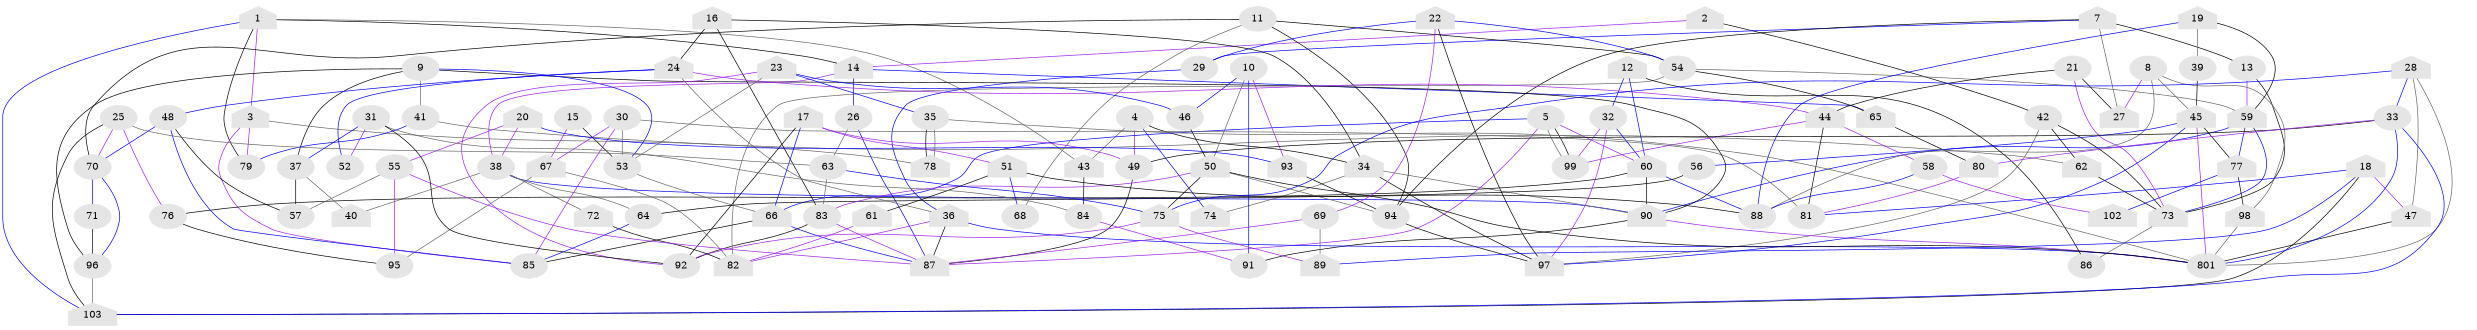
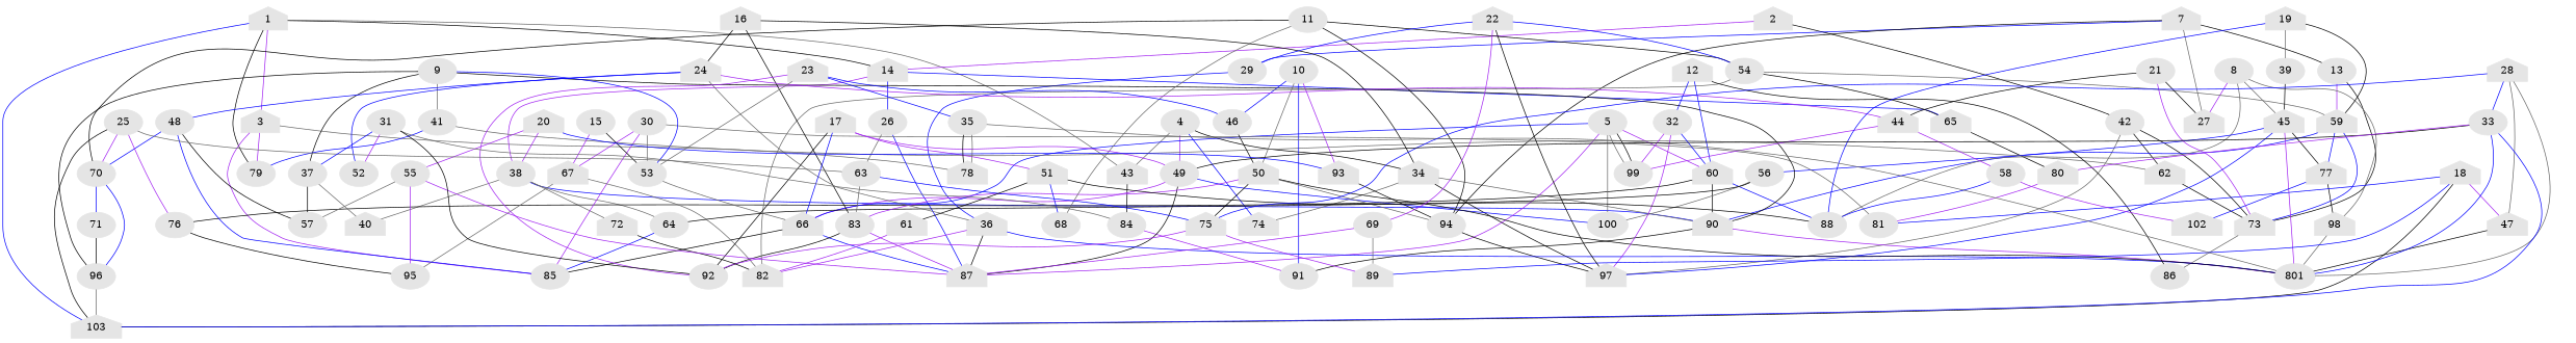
  graph {
    node [color=gray90 shape=ellipse style=filled]
    edge [color=black]
    1 [shape=house]
    3 [shape=house]
    14 [shape=house]
    43 [shape=house]
    79
    103 [shape=house]
    78 [shape=house]
    85
    26
    38
    65 [shape=house]
    84
    2 [shape=house]
    42
    73 [shape=house]
    97 [shape=house]
    62 [shape=house]
    4
    34 [shape=house]
    49
    74 [shape=house]
    90 [shape=house]
    66 [shape=house]
    87 [shape=house]
+   100
    60 [shape=house]
    5
    99
    88
    76
    71
    96
    83
    92
    91
    7 [shape=house]
    13
    27 [shape=house]
    29
    94
    59 [shape=house]
    36 [shape=house]
    8
    45 [shape=house]
    98 [shape=house]
    30
    53
    67 [shape=house]
    81
    n50 [label=801]
    56
    77 [shape=house]
    9
    37
    41
    40 [shape=house]
    57
    10
    46
    50 [shape=house]
    93 [shape=house]
    75 [shape=house]
    11
    54
    68
    70
    82 [shape=house]
    12 [shape=house]
    32
    86
    63
    64
    72 [shape=house]
    80 [shape=house]
    15
    95
    16 [shape=house]
    24 [shape=house]
    44 [shape=house]
    48
    52
    17 [shape=house]
    51 [shape=house]
    61 [shape=house]
    18 [shape=house]
    47 [shape=house]
    89 [shape=house]
    19 [shape=house]
    39
    20 [shape=house]
    55
    21
    58
    22 [shape=house]
    69
    23 [shape=house]
    35
    25
    28 [shape=house]
    33
    31
    102 [shape=house]
    1 -- 3 [color=purple]
    1 -- 14
    1 -- 43 [color=gray40]
    1 -- 79
    1 -- 103 [color=blue]
    3 -- 79 [color=purple]
    3 -- 78 [color=gray40]
    3 -- 85 [color=purple]
    14 -- 26 [color=blue]
    14 -- 38 [color=purple]
    14 -- 65 [color=blue]
    43 -- 84
    26 -- 87 [color=blue]
    26 -- 63 [color=gray40]
    38 -- 90 [color=blue]
    38 -- 40 [color=gray40]
    38 -- 64 [color=gray40]
    38 -- 72 [color=gray40]
    65 -- 80
    84 -- 91 [color=purple]
    2 -- 14 [color=purple]
    2 -- 42
    42 -- 73
    42 -- 97 [color=gray40]
    42 -- 62
    73 -- 86 [color=gray40]
    62 -- 73
    4 -- 43 [color=gray40]
    4 -- 34
    4 -- 49 [color=purple]
    4 -- 74 [color=blue]
    34 -- 97
    34 -- 74 [color=gray40]
    34 -- 90 [color=gray40]
+   49 -- 66 [color=purple]
    49 -- 87
+   49 -- 100 [color=blue]
    90 -- 91
    90 -- n50 [color=purple]
    66 -- 85
    66 -- 87 [color=blue]
    60 -- 90
    60 -- 88 [color=blue]
    60 -- 76
    5 -- 66 [color=blue]
    5 -- 87 [color=purple]
+   5 -- 100 [color=gray40]
    5 -- 60 [color=purple]
    5 -- 99 [color=gray40]
    5 -- 99
    76 -- 95
    71 -- 96
    96 -- 103 [color=gray40]
    83 -- 87 [color=purple]
    83 -- 92
    7 -- 13
    7 -- 27 [color=gray40]
    7 -- 29 [color=blue]
    7 -- 94
    13 -- 73
    13 -- 59 [color=purple]
    29 -- 36 [color=blue]
    94 -- 97
    59 -- 73 [color=blue]
    59 -- 90 [color=blue]
    59 -- 77 [color=blue]
    36 -- 87
    36 -- n50 [color=blue]
    36 -- 82 [color=purple]
    8 -- 88 [color=gray40]
    8 -- 27 [color=purple]
    8 -- 45 [color=gray40]
    8 -- 98 [color=gray40]
    45 -- 97 [color=blue]
    45 -- n50 [color=purple]
    45 -- 56 [color=blue]
    45 -- 77
    98 -- n50 [color=gray40]
    30 -- 85 [color=purple]
    30 -- 53 [color=gray40]
    30 -- 67 [color=purple]
    30 -- 81 [color=gray40]
    53 -- 66 [color=gray40]
    67 -- 82 [color=gray40]
    67 -- 95 [color=gray40]
+   56 -- 100 [color=gray40]
    56 -- 64
    77 -- 98
    77 -- 102 [color=blue]
    9 -- 90
    9 -- 96
    9 -- 53 [color=blue]
    9 -- 37
    9 -- 41 [color=gray40]
    37 -- 40 [color=gray40]
    37 -- 57
    41 -- 79 [color=blue]
    41 -- 62 [color=gray40]
    10 -- 91 [color=blue]
    10 -- 46 [color=blue]
    10 -- 50 [color=gray40]
    10 -- 93 [color=purple]
    46 -- 50
    50 -- 83 [color=purple]
    50 -- 94 [color=gray40]
    50 -- n50
    50 -- 75
    93 -- 94
    75 -- 92 [color=purple]
    75 -- 89 [color=purple]
    11 -- 94
    11 -- 54
    11 -- 68 [color=gray40]
    11 -- 70
    54 -- 65
    54 -- 59 [color=gray40]
    54 -- 82 [color=gray40]
    70 -- 71 [color=blue]
    70 -- 96 [color=blue]
    12 -- 60 [color=blue]
    12 -- 32 [color=blue]
    12 -- 86
    32 -- 97 [color=purple]
    32 -- 60 [color=blue]
    32 -- 99 [color=purple]
    63 -- 83 [color=gray40]
    63 -- 75 [color=blue]
    64 -- 85 [color=blue]
    72 -- 82
    80 -- 81 [color=purple]
    15 -- 53
    15 -- 67 [color=purple]
    16 -- 34
    16 -- 83
    16 -- 24
    24 -- 36 [color=gray40]
    24 -- 44 [color=purple]
    24 -- 48 [color=blue]
    24 -- 52 [color=blue]
    44 -- 99 [color=purple]
-   44 -- 81
    44 -- 58 [color=purple]
    48 -- 85 [color=blue]
    48 -- 57
    48 -- 70 [color=blue]
    17 -- 49 [color=purple]
    17 -- 66 [color=blue]
    17 -- 92
    17 -- 51 [color=purple]
    51 -- 88
    51 -- 68 [color=blue]
    51 -- 61
    61 -- 82 [color=purple]
    18 -- 103
    18 -- 81 [color=blue]
    18 -- 47 [color=purple]
    18 -- 89 [color=blue]
    47 -- n50
    19 -- 88 [color=blue]
    19 -- 59
    19 -- 39 [color=gray40]
    39 -- 45
    20 -- 38 [color=purple]
    20 -- 93 [color=blue]
    20 -- 55 [color=purple]
    55 -- 87 [color=purple]
    55 -- 57 [color=gray40]
    55 -- 95 [color=purple]
    21 -- 73 [color=purple]
    21 -- 27
    21 -- 44
    58 -- 88 [color=blue]
    58 -- 102 [color=purple]
    22 -- 97
    22 -- 29 [color=blue]
    22 -- 54 [color=blue]
    22 -- 69 [color=purple]
    69 -- 87 [color=purple]
    69 -- 89 [color=gray40]
    23 -- 92 [color=purple]
    23 -- 53 [color=gray40]
    23 -- 46 [color=blue]
    23 -- 35 [color=blue]
    35 -- 78
    35 -- 78 [color=gray40]
    35 -- n50 [color=gray40]
    25 -- 103
    25 -- 76 [color=purple]
    25 -- 70 [color=purple]
    25 -- 63 [color=gray40]
    28 -- n50 [color=gray40]
    28 -- 75 [color=blue]
    28 -- 47 [color=gray40]
    28 -- 33 [color=blue]
    33 -- 103 [color=blue]
    33 -- 49
    33 -- n50 [color=blue]
    33 -- 80 [color=purple]
    31 -- 84 [color=gray40]
    31 -- 92
    31 -- 37 [color=blue]
    31 -- 52 [color=purple]
  }
